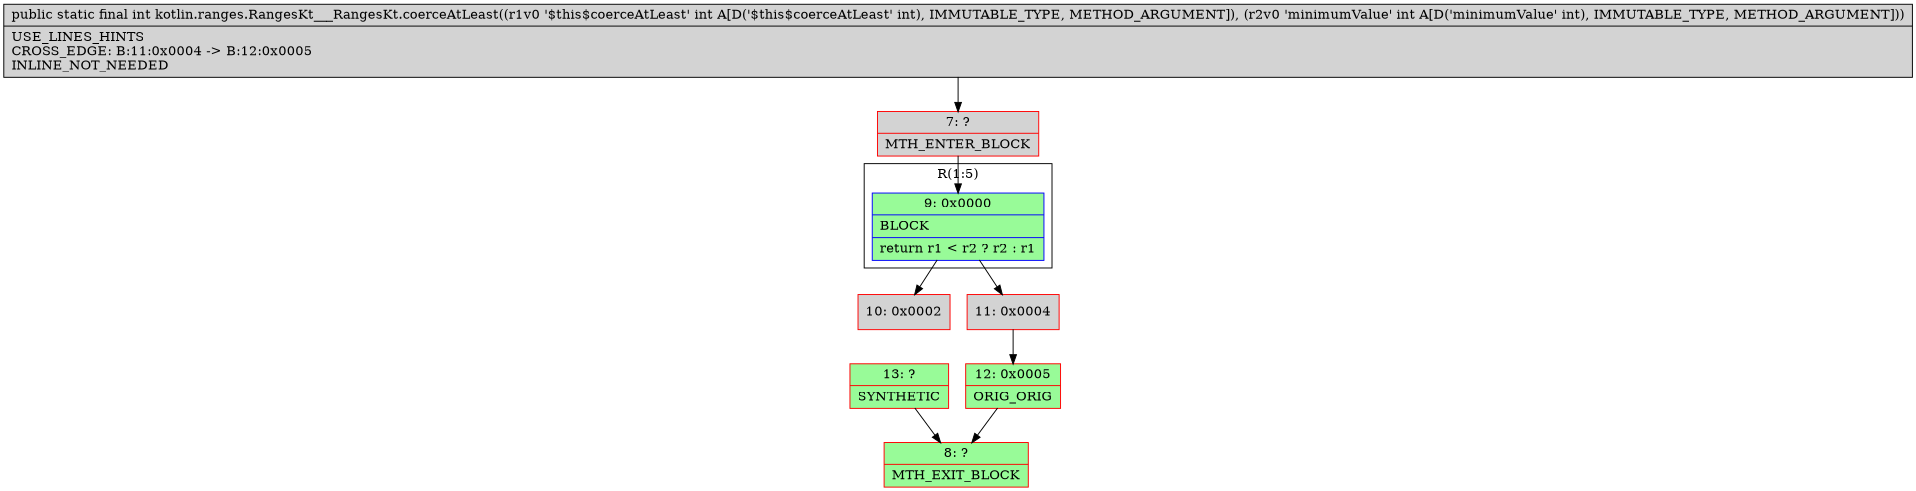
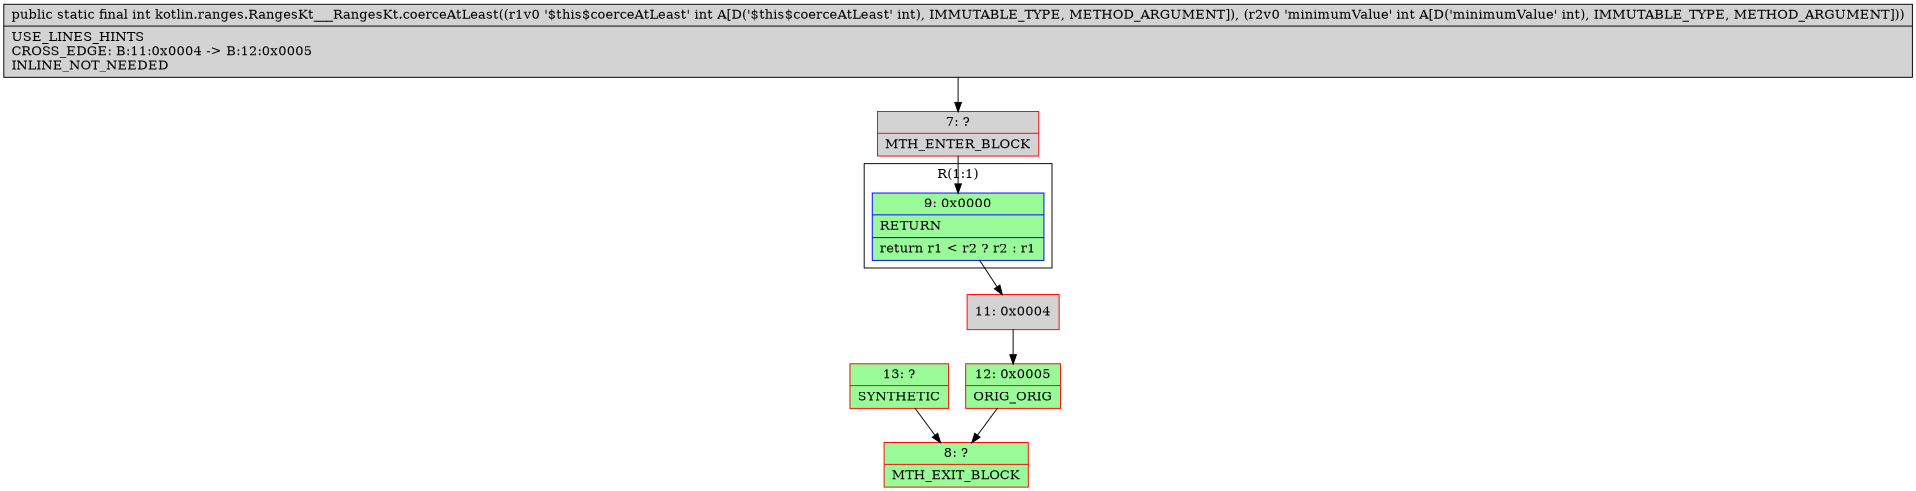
  digraph {
    node [color=red fillcolor=palegreen shape=record style=filled]
-   n1 [color=blue label="{9\:\ 0x0000|BLOCK\l|return r1 \< r2 ? r2 : r1\l}"]
-   n2 [fillcolor=lightgrey label="{10\:\ 0x0002}"]
+   n1 [color=blue label="{9\:\ 0x0000|RETURN\l|return r1 \< r2 ? r2 : r1\l}"]
    n3 [fillcolor=lightgrey label="{11\:\ 0x0004}"]
    n4 [label="{12\:\ 0x0005|ORIG_ORIG\l}"]
    n5 [fillcolor=lightgrey label="{7\:\ ?|MTH_ENTER_BLOCK\l}"]
    n6 [label="{13\:\ ?|SYNTHETIC\l}"]
    n7 [label="{8\:\ ?|MTH_EXIT_BLOCK\l}"]
    n8 [fillcolor=lightgrey label="{public static final int kotlin.ranges.RangesKt___RangesKt.coerceAtLeast((r1v0 '$this$coerceAtLeast' int A[D('$this$coerceAtLeast' int), IMMUTABLE_TYPE, METHOD_ARGUMENT]), (r2v0 'minimumValue' int A[D('minimumValue' int), IMMUTABLE_TYPE, METHOD_ARGUMENT]))  | USE_LINES_HINTS\lCROSS_EDGE: B:11:0x0004 \-\> B:12:0x0005\lINLINE_NOT_NEEDED\l}" color=""]
    subgraph cluster_1 {
-     label="R(1:5)"
+     label="R(1:1)"
      n1
    }
-   n1 -> n2
    n1 -> n3
    n3 -> n4
    n4 -> n7
    n5 -> n1
    n6 -> n7
    n8 -> n5
  }
